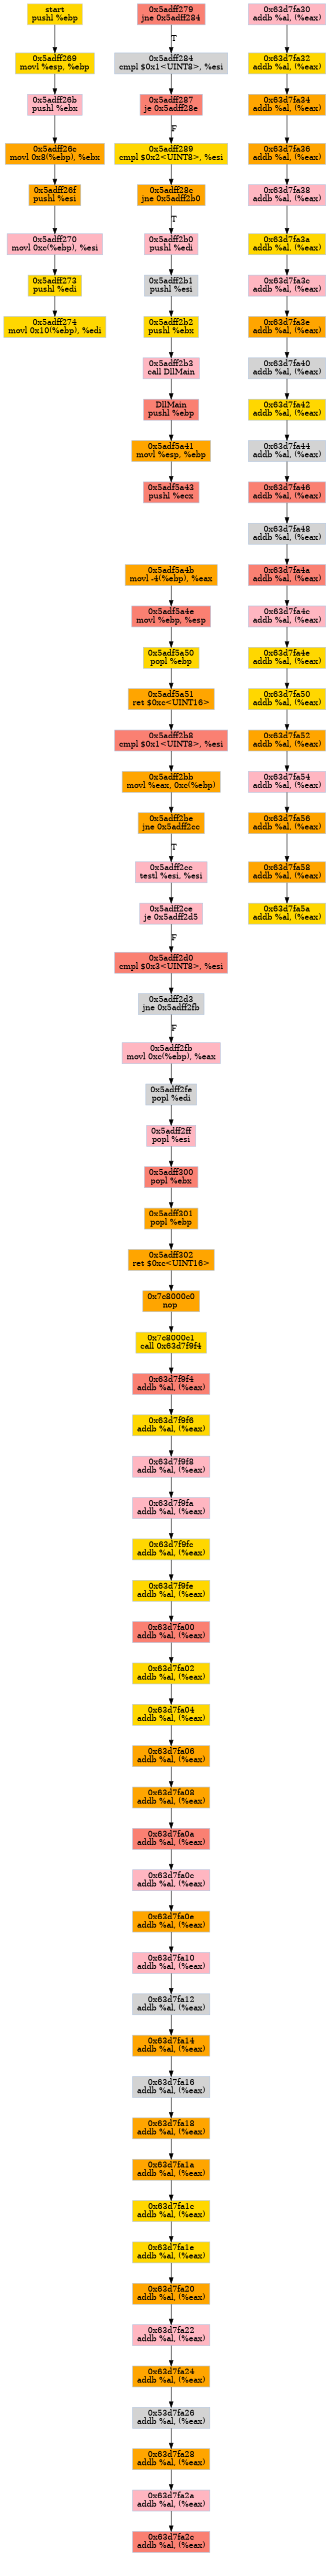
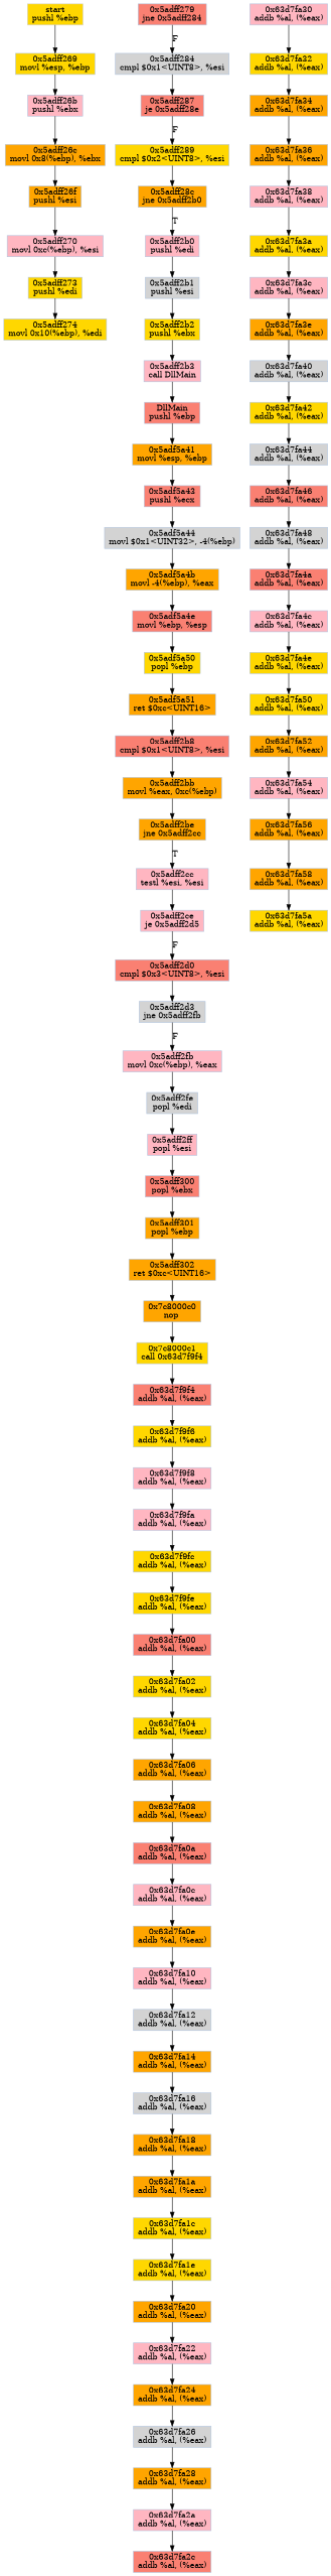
  digraph {
    node [color=lightsteelblue fillcolor=orange shape=rectangle style=filled]
    edge [color="#000000"]
    n1 [color=lightgrey fillcolor=gold label="start\npushl %ebp"]
    n2 [fillcolor=gold label="0x5adff269\nmovl %esp, %ebp"]
    n3 [fillcolor=lightpink label="0x5adff26b\npushl %ebx"]
    n4 [label="0x5adff26c\nmovl 0x8(%ebp), %ebx"]
    n5 [label="0x5adff26f\npushl %esi"]
    n6 [fillcolor=lightpink label="0x5adff270\nmovl 0xc(%ebp), %esi"]
    n7 [fillcolor=gold label="0x5adff273\npushl %edi"]
    n8 [fillcolor=gold label="0x5adff274\nmovl 0x10(%ebp), %edi"]
    n9 [fillcolor=salmon label="0x5adff279\njne 0x5adff284"]
    n10 [fillcolor=lightgrey label="0x5adff284\ncmpl $0x1<UINT8>, %esi"]
    n11 [fillcolor=salmon label="0x5adff287\nje 0x5adff28e"]
    n12 [fillcolor=gold label="0x5adff289\ncmpl $0x2<UINT8>, %esi"]
    n13 [label="0x5adff28c\njne 0x5adff2b0"]
    n14 [fillcolor=lightpink label="0x5adff2b0\npushl %edi"]
    n15 [fillcolor=lightgrey label="0x5adff2b1\npushl %esi"]
    n16 [fillcolor=gold label="0x5adff2b2\npushl %ebx"]
    n17 [fillcolor=lightpink label="0x5adff2b3\ncall DllMain"]
    n18 [fillcolor=salmon label="DllMain\npushl %ebp"]
    n19 [label="0x5adf5a41\nmovl %esp, %ebp"]
    n20 [fillcolor=salmon label="0x5adf5a43\npushl %ecx"]
+   n21 [fillcolor=lightgrey label="0x5adf5a44\nmovl $0x1<UINT32>, -4(%ebp)"]
    n22 [label="0x5adf5a4b\nmovl -4(%ebp), %eax"]
    n23 [fillcolor=salmon label="0x5adf5a4e\nmovl %ebp, %esp"]
    n24 [fillcolor=gold label="0x5adf5a50\npopl %ebp"]
    n25 [label="0x5adf5a51\nret $0xc<UINT16>"]
    n26 [fillcolor=salmon label="0x5adff2b8\ncmpl $0x1<UINT8>, %esi"]
    n27 [label="0x5adff2bb\nmovl %eax, 0xc(%ebp)"]
    n28 [label="0x5adff2be\njne 0x5adff2cc"]
    n29 [fillcolor=lightpink label="0x5adff2cc\ntestl %esi, %esi"]
    n30 [fillcolor=lightpink label="0x5adff2ce\nje 0x5adff2d5"]
    n31 [fillcolor=salmon label="0x5adff2d0\ncmpl $0x3<UINT8>, %esi"]
    n32 [fillcolor=lightgrey label="0x5adff2d3\njne 0x5adff2fb"]
    n33 [fillcolor=lightpink label="0x5adff2fb\nmovl 0xc(%ebp), %eax"]
    n34 [fillcolor=lightgrey label="0x5adff2fe\npopl %edi"]
    n35 [fillcolor=lightpink label="0x5adff2ff\npopl %esi"]
    n36 [fillcolor=salmon label="0x5adff300\npopl %ebx"]
    n37 [label="0x5adff301\npopl %ebp"]
    n38 [label="0x5adff302\nret $0xc<UINT16>"]
    n39 [label="0x7c8000c0\nnop "]
    n40 [fillcolor=gold label="0x7c8000c1\ncall 0x63d7f9f4"]
    n41 [fillcolor=salmon label="0x63d7f9f4\naddb %al, (%eax)"]
    n42 [fillcolor=gold label="0x63d7f9f6\naddb %al, (%eax)"]
    n43 [fillcolor=lightpink label="0x63d7f9f8\naddb %al, (%eax)"]
    n44 [fillcolor=lightpink label="0x63d7f9fa\naddb %al, (%eax)"]
    n45 [fillcolor=gold label="0x63d7f9fc\naddb %al, (%eax)"]
    n46 [fillcolor=gold label="0x63d7f9fe\naddb %al, (%eax)"]
    n47 [fillcolor=salmon label="0x63d7fa00\naddb %al, (%eax)"]
    n48 [fillcolor=gold label="0x63d7fa02\naddb %al, (%eax)"]
    n49 [fillcolor=gold label="0x63d7fa04\naddb %al, (%eax)"]
    n50 [label="0x63d7fa06\naddb %al, (%eax)"]
    n51 [label="0x63d7fa08\naddb %al, (%eax)"]
    n52 [fillcolor=salmon label="0x63d7fa0a\naddb %al, (%eax)"]
    n53 [fillcolor=lightpink label="0x63d7fa0c\naddb %al, (%eax)"]
    n54 [label="0x63d7fa0e\naddb %al, (%eax)"]
    n55 [fillcolor=lightpink label="0x63d7fa10\naddb %al, (%eax)"]
    n56 [fillcolor=lightgrey label="0x63d7fa12\naddb %al, (%eax)"]
    n57 [label="0x63d7fa14\naddb %al, (%eax)"]
    n58 [fillcolor=lightgrey label="0x63d7fa16\naddb %al, (%eax)"]
    n59 [label="0x63d7fa18\naddb %al, (%eax)"]
    n60 [label="0x63d7fa1a\naddb %al, (%eax)"]
    n61 [fillcolor=gold label="0x63d7fa1c\naddb %al, (%eax)"]
    n62 [fillcolor=gold label="0x63d7fa1e\naddb %al, (%eax)"]
    n63 [label="0x63d7fa20\naddb %al, (%eax)"]
    n64 [fillcolor=lightpink label="0x63d7fa22\naddb %al, (%eax)"]
    n65 [label="0x63d7fa24\naddb %al, (%eax)"]
-   n66 [fillcolor=lightgrey label="0x53d7fa26\naddb %al, (%eax)"]
+   n66 [fillcolor=lightgrey label="0x63d7fa26\naddb %al, (%eax)"]
    n67 [label="0x63d7fa28\naddb %al, (%eax)"]
    n68 [fillcolor=lightpink label="0x63d7fa2a\naddb %al, (%eax)"]
    n69 [fillcolor=salmon label="0x63d7fa2c\naddb %al, (%eax)"]
    n70 [fillcolor=lightpink label="0x63d7fa30\naddb %al, (%eax)"]
    n71 [fillcolor=gold label="0x63d7fa32\naddb %al, (%eax)"]
    n72 [label="0x63d7fa34\naddb %al, (%eax)"]
    n73 [label="0x63d7fa36\naddb %al, (%eax)"]
    n74 [fillcolor=lightpink label="0x63d7fa38\naddb %al, (%eax)"]
    n75 [fillcolor=gold label="0x63d7fa3a\naddb %al, (%eax)"]
    n76 [fillcolor=lightpink label="0x63d7fa3c\naddb %al, (%eax)"]
    n77 [label="0x63d7fa3e\naddb %al, (%eax)"]
    n78 [fillcolor=lightgrey label="0x63d7fa40\naddb %al, (%eax)"]
    n79 [fillcolor=gold label="0x63d7fa42\naddb %al, (%eax)"]
    n80 [fillcolor=lightgrey label="0x63d7fa44\naddb %al, (%eax)"]
    n81 [fillcolor=salmon label="0x63d7fa46\naddb %al, (%eax)"]
    n82 [fillcolor=lightgrey label="0x63d7fa48\naddb %al, (%eax)"]
    n83 [fillcolor=salmon label="0x63d7fa4a\naddb %al, (%eax)"]
    n84 [fillcolor=lightpink label="0x63d7fa4c\naddb %al, (%eax)"]
    n85 [fillcolor=gold label="0x63d7fa4e\naddb %al, (%eax)"]
    n86 [fillcolor=gold label="0x63d7fa50\naddb %al, (%eax)"]
    n87 [label="0x63d7fa52\naddb %al, (%eax)"]
    n88 [fillcolor=lightpink label="0x63d7fa54\naddb %al, (%eax)"]
    n89 [label="0x63d7fa56\naddb %al, (%eax)"]
    n90 [label="0x63d7fa58\naddb %al, (%eax)"]
    n91 [fillcolor=gold label="0x63d7fa5a\naddb %al, (%eax)"]
    n1 -> n2
    n2 -> n3
    n3 -> n4
    n4 -> n5
    n5 -> n6
    n6 -> n7
    n7 -> n8
-   n9 -> n10 [label=T]
+   n9 -> n10 [label=F]
    n10 -> n11
    n11 -> n12 [label=F]
    n12 -> n13
    n13 -> n14 [label=T]
    n14 -> n15
    n15 -> n16
    n16 -> n17
    n17 -> n18
    n18 -> n19
    n19 -> n20
+   n20 -> n21
+   n21 -> n22
    n22 -> n23
    n23 -> n24
    n24 -> n25
    n25 -> n26
    n26 -> n27
    n27 -> n28
    n28 -> n29 [label=T]
    n29 -> n30
    n30 -> n31 [label=F]
    n31 -> n32
    n32 -> n33 [label=F]
    n33 -> n34
    n34 -> n35
    n35 -> n36
    n36 -> n37
    n37 -> n38
    n38 -> n39
    n39 -> n40
    n40 -> n41
    n41 -> n42
    n42 -> n43
    n43 -> n44
    n44 -> n45
    n45 -> n46
    n46 -> n47
    n47 -> n48
    n48 -> n49
    n49 -> n50
    n50 -> n51
    n51 -> n52
    n52 -> n53
    n53 -> n54
    n54 -> n55
    n55 -> n56
    n56 -> n57
    n57 -> n58
    n58 -> n59
    n59 -> n60
    n60 -> n61
    n61 -> n62
    n62 -> n63
    n63 -> n64
    n64 -> n65
    n65 -> n66
    n66 -> n67
    n67 -> n68
    n68 -> n69
    n70 -> n71
    n71 -> n72
    n72 -> n73
    n73 -> n74
    n74 -> n75
    n75 -> n76
    n76 -> n77
    n77 -> n78
    n78 -> n79
    n79 -> n80
    n80 -> n81
    n81 -> n82
    n82 -> n83
    n83 -> n84
    n84 -> n85
    n85 -> n86
    n86 -> n87
    n87 -> n88
    n88 -> n89
    n89 -> n90
    n90 -> n91
  }
